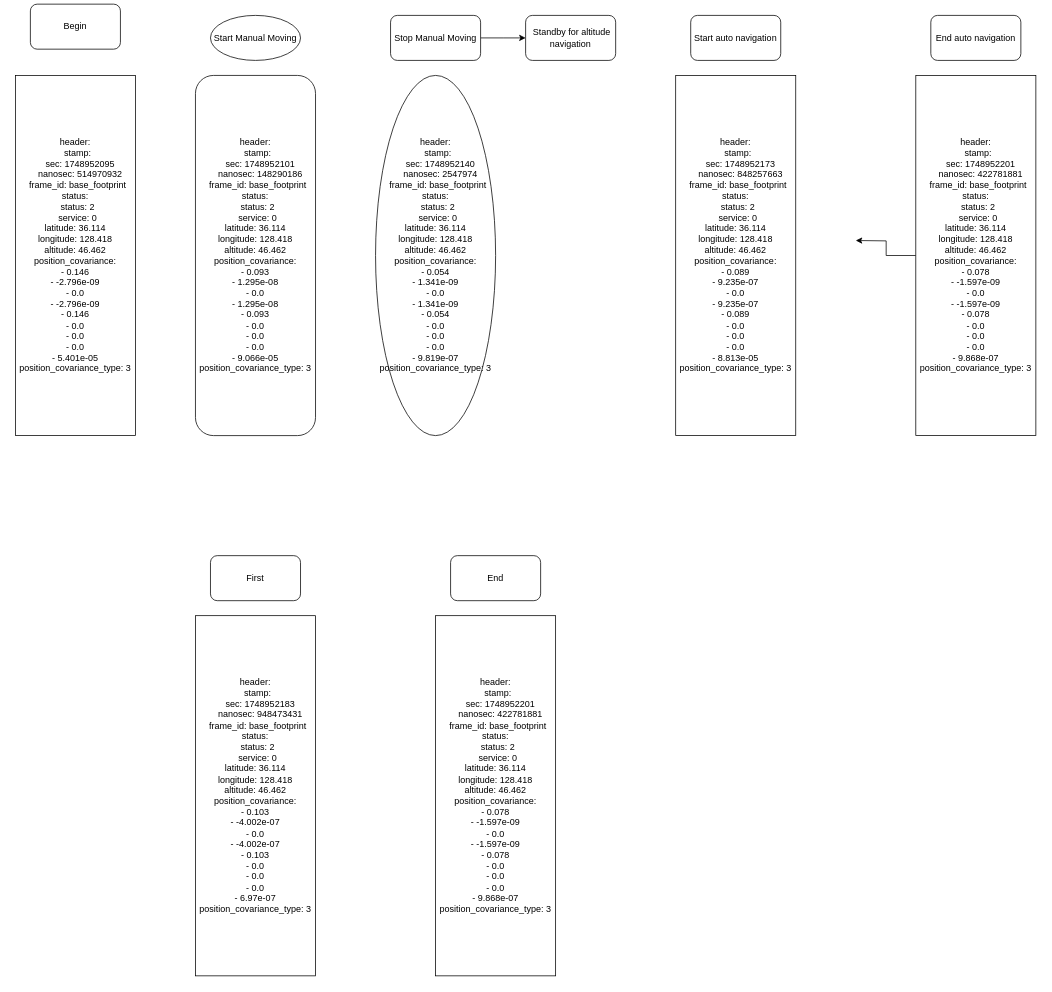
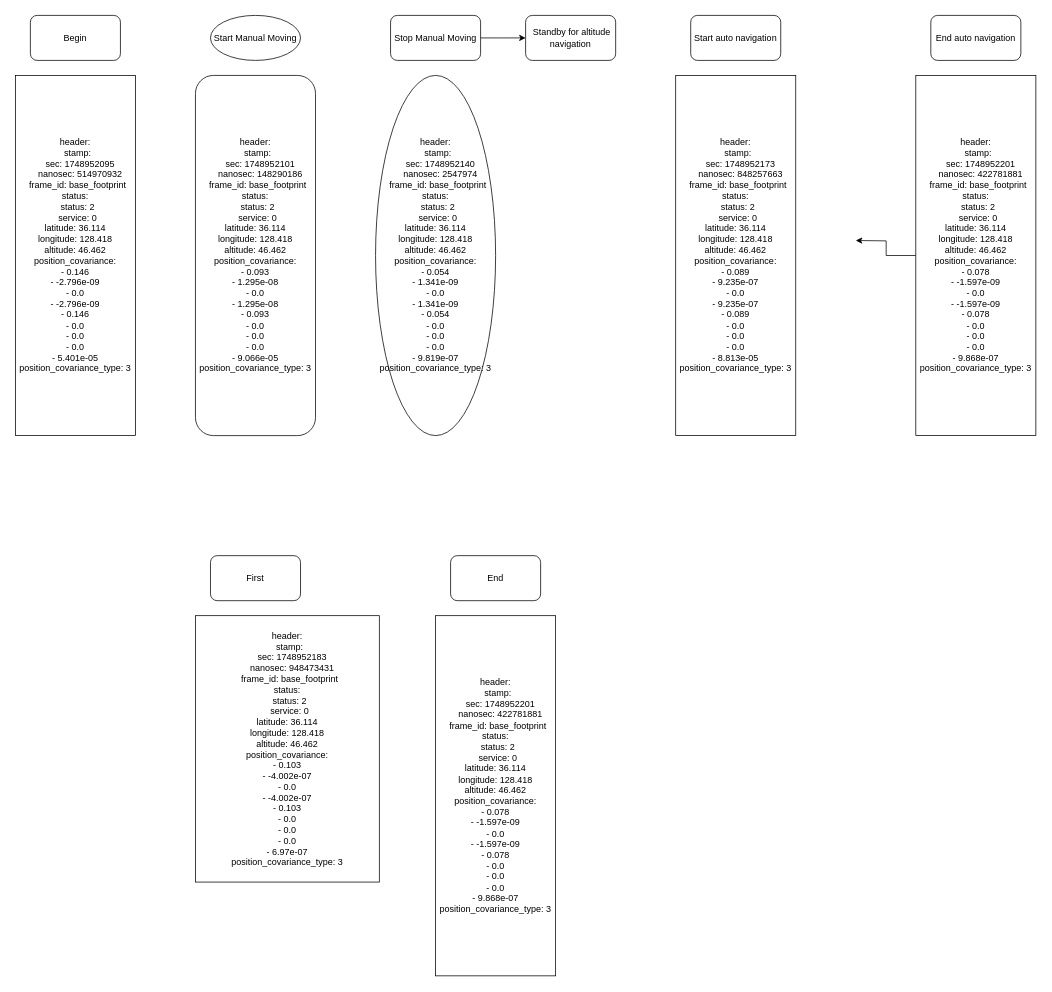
  <mxCell id="0" />
  <mxCell id="1" parent="0" />
  <mxCell id="2" value="&lt;div&gt;header:&lt;/div&gt;&lt;div&gt;&amp;nbsp; stamp:&lt;/div&gt;&lt;div&gt;&amp;nbsp; &amp;nbsp; sec: 1748952095&lt;/div&gt;&lt;div&gt;&amp;nbsp; &amp;nbsp; nanosec: 514970932&lt;/div&gt;&lt;div&gt;&amp;nbsp; frame_id: base_footprint&lt;/div&gt;&lt;div&gt;status:&lt;/div&gt;&lt;div&gt;&amp;nbsp; status: 2&lt;/div&gt;&lt;div&gt;&amp;nbsp; service: 0&lt;/div&gt;&lt;div&gt;latitude: 36.114&lt;/div&gt;&lt;div&gt;longitude: 128.418&lt;/div&gt;&lt;div&gt;altitude: 46.462&lt;/div&gt;&lt;div&gt;position_covariance:&lt;/div&gt;&lt;div&gt;- 0.146&lt;/div&gt;&lt;div&gt;- -2.796e-09&lt;/div&gt;&lt;div&gt;- 0.0&lt;/div&gt;&lt;div&gt;- -2.796e-09&lt;/div&gt;&lt;div&gt;- 0.146&lt;/div&gt;&lt;div&gt;- 0.0&lt;/div&gt;&lt;div&gt;- 0.0&lt;/div&gt;&lt;div&gt;- 0.0&lt;/div&gt;&lt;div&gt;- 5.401e-05&lt;/div&gt;&lt;div&gt;position_covariance_type: 3&lt;/div&gt;" style="rounded=0;whiteSpace=wrap;html=1;" parent="1" vertex="1"><mxGeometry x="20" y="100" width="160" height="480" as="geometry" /></mxCell>
- <mxCell id="3" value="Begin" style="rounded=1;whiteSpace=wrap;html=1;" parent="1" vertex="1"><mxGeometry x="40" y="5" width="120" height="60" as="geometry" /></mxCell>
+ <mxCell id="3" value="Begin" style="rounded=1;whiteSpace=wrap;html=1;" parent="1" vertex="1"><mxGeometry x="40" y="20" width="120" height="60" as="geometry" /></mxCell>
  <mxCell id="4" value="&lt;div&gt;header:&lt;/div&gt;&lt;div&gt;&amp;nbsp; stamp:&lt;/div&gt;&lt;div&gt;&amp;nbsp; &amp;nbsp; sec: 1748952101&lt;/div&gt;&lt;div&gt;&amp;nbsp; &amp;nbsp; nanosec: 148290186&lt;/div&gt;&lt;div&gt;&amp;nbsp; frame_id: base_footprint&lt;/div&gt;&lt;div&gt;status:&lt;/div&gt;&lt;div&gt;&amp;nbsp; status: 2&lt;/div&gt;&lt;div&gt;&amp;nbsp; service: 0&lt;/div&gt;&lt;div&gt;latitude: 36.114&lt;/div&gt;&lt;div&gt;longitude: 128.418&lt;/div&gt;&lt;div&gt;altitude: 46.462&lt;/div&gt;&lt;div&gt;position_covariance:&lt;/div&gt;&lt;div&gt;- 0.093&lt;/div&gt;&lt;div&gt;- 1.295e-08&lt;/div&gt;&lt;div&gt;- 0.0&lt;/div&gt;&lt;div&gt;- 1.295e-08&lt;/div&gt;&lt;div&gt;- 0.093&lt;/div&gt;&lt;div&gt;- 0.0&lt;/div&gt;&lt;div&gt;- 0.0&lt;/div&gt;&lt;div&gt;- 0.0&lt;/div&gt;&lt;div&gt;- 9.066e-05&lt;/div&gt;&lt;div&gt;position_covariance_type: 3&lt;/div&gt;" style="whiteSpace=wrap;html=1;rounded=1;" parent="1" vertex="1"><mxGeometry x="260" y="100" width="160" height="480" as="geometry" /></mxCell>
  <mxCell id="5" value="Start Manual Moving" style="ellipse;whiteSpace=wrap;html=1;" parent="1" vertex="1"><mxGeometry x="280" y="20" width="120" height="60" as="geometry" /></mxCell>
  <mxCell id="6" value="&lt;div&gt;header:&lt;/div&gt;&lt;div&gt;&amp;nbsp; stamp:&lt;/div&gt;&lt;div&gt;&amp;nbsp; &amp;nbsp; sec: 1748952140&lt;/div&gt;&lt;div&gt;&amp;nbsp; &amp;nbsp; nanosec: 2547974&lt;/div&gt;&lt;div&gt;&amp;nbsp; frame_id: base_footprint&lt;/div&gt;&lt;div&gt;status:&lt;/div&gt;&lt;div&gt;&amp;nbsp; status: 2&lt;/div&gt;&lt;div&gt;&amp;nbsp; service: 0&lt;/div&gt;&lt;div&gt;latitude: 36.114&lt;/div&gt;&lt;div&gt;longitude: 128.418&lt;/div&gt;&lt;div&gt;altitude: 46.462&lt;/div&gt;&lt;div&gt;position_covariance:&lt;/div&gt;&lt;div&gt;- 0.054&lt;/div&gt;&lt;div&gt;- 1.341e-09&lt;/div&gt;&lt;div&gt;- 0.0&lt;/div&gt;&lt;div&gt;- 1.341e-09&lt;/div&gt;&lt;div&gt;- 0.054&lt;/div&gt;&lt;div&gt;- 0.0&lt;/div&gt;&lt;div&gt;- 0.0&lt;/div&gt;&lt;div&gt;- 0.0&lt;/div&gt;&lt;div&gt;- 9.819e-07&lt;/div&gt;&lt;div&gt;position_covariance_type: 3&lt;/div&gt;" style="ellipse;whiteSpace=wrap;html=1;" parent="1" vertex="1"><mxGeometry x="500" y="100" width="160" height="480" as="geometry" /></mxCell>
  <mxCell id="7" style="edgeStyle=orthogonalEdgeStyle;rounded=0;orthogonalLoop=1;jettySize=auto;html=1;exitX=1;exitY=0.5;exitDx=0;exitDy=0;" parent="1" source="8" edge="1"><mxGeometry relative="1" as="geometry"><mxPoint x="700" y="50" as="targetPoint" /></mxGeometry></mxCell>
  <mxCell id="8" value="Stop Manual Moving" style="rounded=1;whiteSpace=wrap;html=1;" parent="1" vertex="1"><mxGeometry x="520" y="20" width="120" height="60" as="geometry" /></mxCell>
  <mxCell id="9" value="&lt;div&gt;header:&lt;/div&gt;&lt;div&gt;&amp;nbsp; stamp:&lt;/div&gt;&lt;div&gt;&amp;nbsp; &amp;nbsp; sec: 1748952173&lt;/div&gt;&lt;div&gt;&amp;nbsp; &amp;nbsp; nanosec: 848257663&lt;/div&gt;&lt;div&gt;&amp;nbsp; frame_id: base_footprint&lt;/div&gt;&lt;div&gt;status:&lt;/div&gt;&lt;div&gt;&amp;nbsp; status: 2&lt;/div&gt;&lt;div&gt;&amp;nbsp; service: 0&lt;/div&gt;&lt;div&gt;latitude: 36.114&lt;/div&gt;&lt;div&gt;longitude: 128.418&lt;/div&gt;&lt;div&gt;altitude: 46.462&lt;/div&gt;&lt;div&gt;position_covariance:&lt;/div&gt;&lt;div&gt;- 0.089&lt;/div&gt;&lt;div&gt;- 9.235e-07&lt;/div&gt;&lt;div&gt;- 0.0&lt;/div&gt;&lt;div&gt;- 9.235e-07&lt;/div&gt;&lt;div&gt;- 0.089&lt;/div&gt;&lt;div&gt;- 0.0&lt;/div&gt;&lt;div&gt;- 0.0&lt;/div&gt;&lt;div&gt;- 0.0&lt;/div&gt;&lt;div&gt;- 8.813e-05&lt;/div&gt;&lt;div&gt;position_covariance_type: 3&lt;/div&gt;" style="rounded=0;whiteSpace=wrap;html=1;" parent="1" vertex="1"><mxGeometry x="900" y="100" width="160" height="480" as="geometry" /></mxCell>
  <mxCell id="10" value="&amp;nbsp;Standby for altitude navigation" style="rounded=1;whiteSpace=wrap;html=1;" parent="1" vertex="1"><mxGeometry x="700" y="20" width="120" height="60" as="geometry" /></mxCell>
  <mxCell id="11" value="Start auto navigation" style="rounded=1;whiteSpace=wrap;html=1;" parent="1" vertex="1"><mxGeometry x="920" y="20" width="120" height="60" as="geometry" /></mxCell>
- <mxCell id="12" value="&lt;div&gt;header:&lt;/div&gt;&lt;div&gt;&amp;nbsp; stamp:&lt;/div&gt;&lt;div&gt;&amp;nbsp; &amp;nbsp; sec: 1748952183&lt;/div&gt;&lt;div&gt;&amp;nbsp; &amp;nbsp; nanosec: 948473431&lt;/div&gt;&lt;div&gt;&amp;nbsp; frame_id: base_footprint&lt;/div&gt;&lt;div&gt;status:&lt;/div&gt;&lt;div&gt;&amp;nbsp; status: 2&lt;/div&gt;&lt;div&gt;&amp;nbsp; service: 0&lt;/div&gt;&lt;div&gt;latitude: 36.114&lt;/div&gt;&lt;div&gt;longitude: 128.418&lt;/div&gt;&lt;div&gt;altitude: 46.462&lt;/div&gt;&lt;div&gt;position_covariance:&lt;/div&gt;&lt;div&gt;- 0.103&lt;/div&gt;&lt;div&gt;- -4.002e-07&lt;/div&gt;&lt;div&gt;- 0.0&lt;/div&gt;&lt;div&gt;- -4.002e-07&lt;/div&gt;&lt;div&gt;- 0.103&lt;/div&gt;&lt;div&gt;- 0.0&lt;/div&gt;&lt;div&gt;- 0.0&lt;/div&gt;&lt;div&gt;- 0.0&lt;/div&gt;&lt;div&gt;- 6.97e-07&lt;/div&gt;&lt;div&gt;position_covariance_type: 3&lt;/div&gt;" style="rounded=0;whiteSpace=wrap;html=1;" parent="1" vertex="1"><mxGeometry x="260" y="820" width="160" height="480" as="geometry" /></mxCell>
+ <mxCell id="12" value="&lt;div&gt;header:&lt;/div&gt;&lt;div&gt;&amp;nbsp; stamp:&lt;/div&gt;&lt;div&gt;&amp;nbsp; &amp;nbsp; sec: 1748952183&lt;/div&gt;&lt;div&gt;&amp;nbsp; &amp;nbsp; nanosec: 948473431&lt;/div&gt;&lt;div&gt;&amp;nbsp; frame_id: base_footprint&lt;/div&gt;&lt;div&gt;status:&lt;/div&gt;&lt;div&gt;&amp;nbsp; status: 2&lt;/div&gt;&lt;div&gt;&amp;nbsp; service: 0&lt;/div&gt;&lt;div&gt;latitude: 36.114&lt;/div&gt;&lt;div&gt;longitude: 128.418&lt;/div&gt;&lt;div&gt;altitude: 46.462&lt;/div&gt;&lt;div&gt;position_covariance:&lt;/div&gt;&lt;div&gt;- 0.103&lt;/div&gt;&lt;div&gt;- -4.002e-07&lt;/div&gt;&lt;div&gt;- 0.0&lt;/div&gt;&lt;div&gt;- -4.002e-07&lt;/div&gt;&lt;div&gt;- 0.103&lt;/div&gt;&lt;div&gt;- 0.0&lt;/div&gt;&lt;div&gt;- 0.0&lt;/div&gt;&lt;div&gt;- 0.0&lt;/div&gt;&lt;div&gt;- 6.97e-07&lt;/div&gt;&lt;div&gt;position_covariance_type: 3&lt;/div&gt;" style="rounded=0;whiteSpace=wrap;html=1;" parent="1" vertex="1"><mxGeometry x="260" y="820" width="245" height="355" as="geometry" /></mxCell>
  <mxCell id="13" value="First" style="rounded=1;whiteSpace=wrap;html=1;" parent="1" vertex="1"><mxGeometry x="280" y="740" width="120" height="60" as="geometry" /></mxCell>
  <mxCell id="14" value="header:&#10;  stamp:&#10;    sec: 1748952201&#10;    nanosec: 422781881&#10;  frame_id: base_footprint&#10;status:&#10;  status: 2&#10;  service: 0&#10;latitude: 36.114&#10;longitude: 128.418&#10;altitude: 46.462&#10;position_covariance:&#10;- 0.078&#10;- -1.597e-09&#10;- 0.0&#10;- -1.597e-09&#10;- 0.078&#10;- 0.0&#10;- 0.0&#10;- 0.0&#10;- 9.868e-07&#10;position_covariance_type: 3" style="rounded=0;whiteSpace=wrap;html=1;" parent="1" vertex="1"><mxGeometry x="580" y="820" width="160" height="480" as="geometry" /></mxCell>
  <mxCell id="15" value="End" style="rounded=1;whiteSpace=wrap;html=1;" parent="1" vertex="1"><mxGeometry x="600" y="740" width="120" height="60" as="geometry" /></mxCell>
  <mxCell id="16" style="edgeStyle=orthogonalEdgeStyle;rounded=0;orthogonalLoop=1;jettySize=auto;html=1;exitX=0;exitY=0.5;exitDx=0;exitDy=0;" edge="1" parent="1" source="17"><mxGeometry relative="1" as="geometry"><mxPoint x="1140" y="320" as="targetPoint" /></mxGeometry></mxCell>
  <mxCell id="17" value="header:&#10;  stamp:&#10;    sec: 1748952201&#10;    nanosec: 422781881&#10;  frame_id: base_footprint&#10;status:&#10;  status: 2&#10;  service: 0&#10;latitude: 36.114&#10;longitude: 128.418&#10;altitude: 46.462&#10;position_covariance:&#10;- 0.078&#10;- -1.597e-09&#10;- 0.0&#10;- -1.597e-09&#10;- 0.078&#10;- 0.0&#10;- 0.0&#10;- 0.0&#10;- 9.868e-07&#10;position_covariance_type: 3" style="rounded=0;whiteSpace=wrap;html=1;" parent="1" vertex="1"><mxGeometry x="1220" y="100" width="160" height="480" as="geometry" /></mxCell>
  <mxCell id="18" value="End auto navigation" style="rounded=1;whiteSpace=wrap;html=1;" parent="1" vertex="1"><mxGeometry x="1240" y="20" width="120" height="60" as="geometry" /></mxCell>
